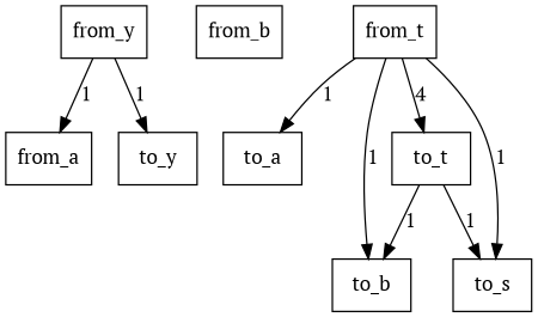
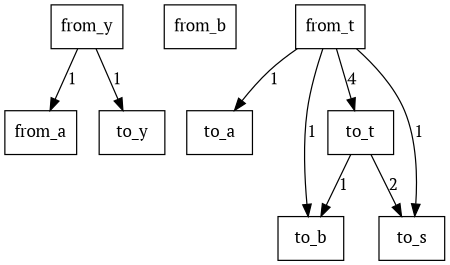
  digraph {
    fontname="PT Serif"
    rankdir=TB
    node [fillcolor=white fontname="PT Serif" shape=box style=filled]
    edge [fontname="PT Serif"]
    n1 [label=<from_a>]
    n2 [label=<from_b>]
    n3 [label=<from_t>]
    n4 [label=<to_a>]
    n5 [label=<to_b>]
    n6 [label=<to_t>]
    n7 [label=<to_s>]
    n8 [label=<from_y>]
    n9 [label=<to_y>]
    n3 -> n4 [label=1]
    n3 -> n5 [label=1]
    n3 -> n6 [label=4]
    n3 -> n7 [label=1]
    n6 -> n5 [label=1]
-   n6 -> n7 [label=1]
+   n6 -> n7 [label=2]
    n8 -> n1 [label=1]
    n8 -> n9 [label=1]
  }
